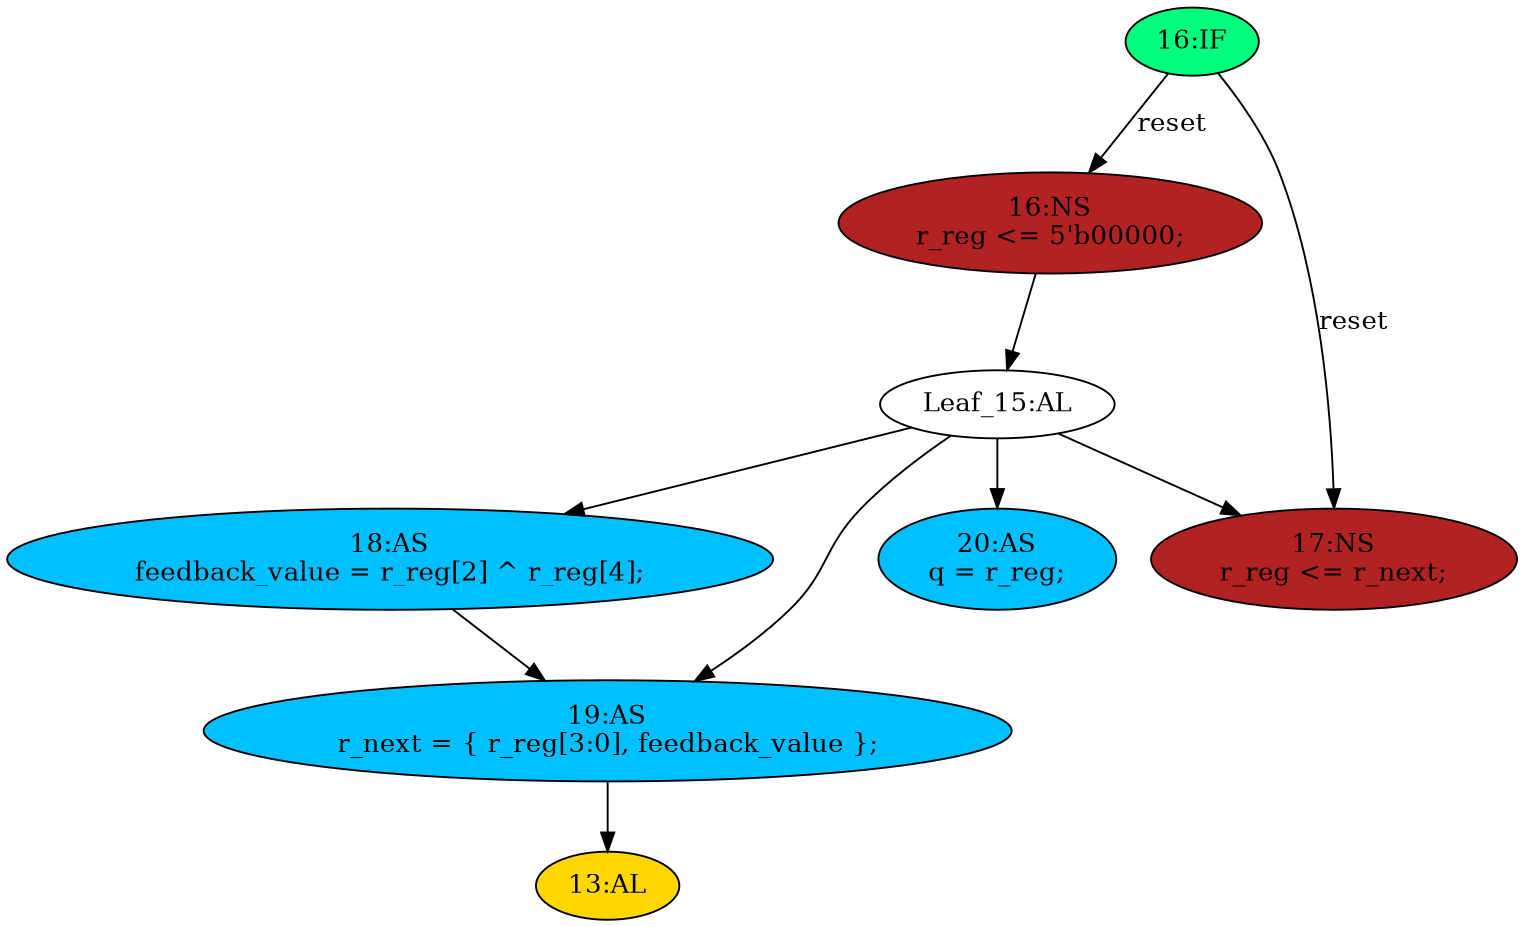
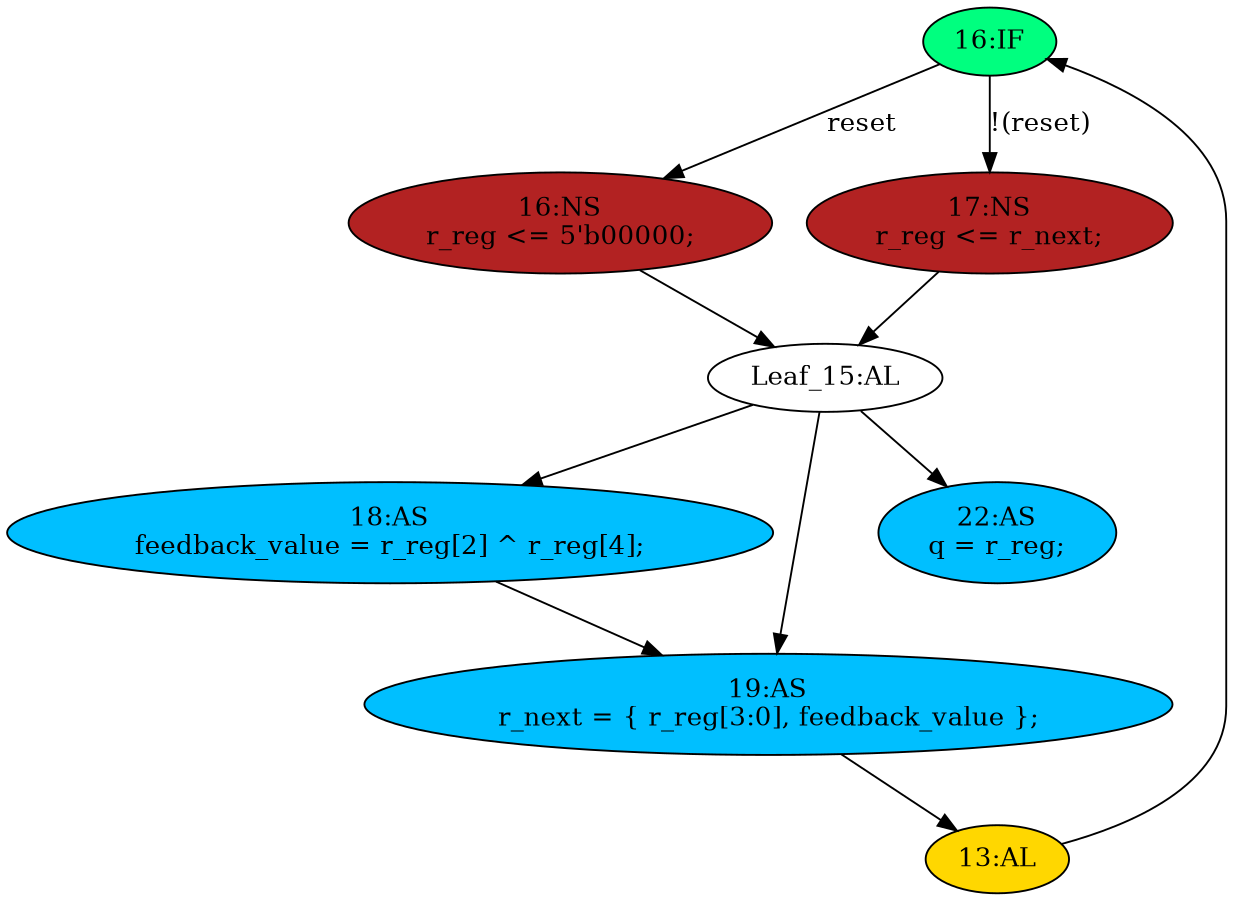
  strict digraph {
    node [fillcolor=deepskyblue statements="[]" style=filled typ=Assign]
    n1 [ast="<pyverilog.vparser.ast.IfStatement object at 0x7f8fe4663890>" fillcolor=springgreen label="16:IF" typ=IfStatement]
    n2 [ast="<pyverilog.vparser.ast.NonblockingSubstitution object at 0x7f8fe4663210>" fillcolor=firebrick label="16:NS\nr_reg <= 5'b00000;" statements="[<pyverilog.vparser.ast.NonblockingSubstitution object at 0x7f8fe4663210>]" typ=NonblockingSubstitution]
    n3 [ast="<pyverilog.vparser.ast.NonblockingSubstitution object at 0x7f8fe43cecd0>" fillcolor=firebrick label="17:NS\nr_reg <= r_next;" statements="[<pyverilog.vparser.ast.NonblockingSubstitution object at 0x7f8fe43cecd0>]" typ=NonblockingSubstitution]
    n4 [def_var="['r_reg']" label="Leaf_15:AL" fillcolor="" statements="" style="" typ=""]
    n5 [ast="<pyverilog.vparser.ast.Assign object at 0x7f8fe467d6d0>" def_var="['feedback_value']" label="18:AS\nfeedback_value = r_reg[2] ^ r_reg[4];" use_var="['r_reg', 'r_reg']"]
    n6 [ast="<pyverilog.vparser.ast.Assign object at 0x7f8fe4666150>" def_var="['r_next']" label="19:AS\nr_next = { r_reg[3:0], feedback_value };" use_var="['r_reg', 'feedback_value']"]
-   n7 [ast="<pyverilog.vparser.ast.Assign object at 0x7f8fe4666f50>" def_var="['q']" label="20:AS\nq = r_reg;" use_var="['r_reg']"]
+   n7 [ast="<pyverilog.vparser.ast.Assign object at 0x7f8fe4666f50>" def_var="['q']" label="22:AS\nq = r_reg;" use_var="['r_reg']"]
    n8 [ast="<pyverilog.vparser.ast.Always object at 0x7f8fe4663790>" clk_sens=True fillcolor=gold label="13:AL" sens="['clk', 'reset']" typ=Always use_var="['reset', 'r_next']"]
    n1 -> n2 [cond="['reset']" label=reset lineno=16]
-   n1 -> n3 [cond="['reset']" label=reset lineno=16]
+   n1 -> n3 [cond="['reset']" label="!(reset)" lineno=16]
    n2 -> n4 [cond="[]" lineno=None]
-   n4 -> n3 [cond="[]" lineno=None]
+   n3 -> n4 [cond="[]" lineno=None]
    n4 -> n5
    n4 -> n6
    n4 -> n7
    n5 -> n6
    n6 -> n8
+   n8 -> n1 [cond="[]" lineno=None]
  }
